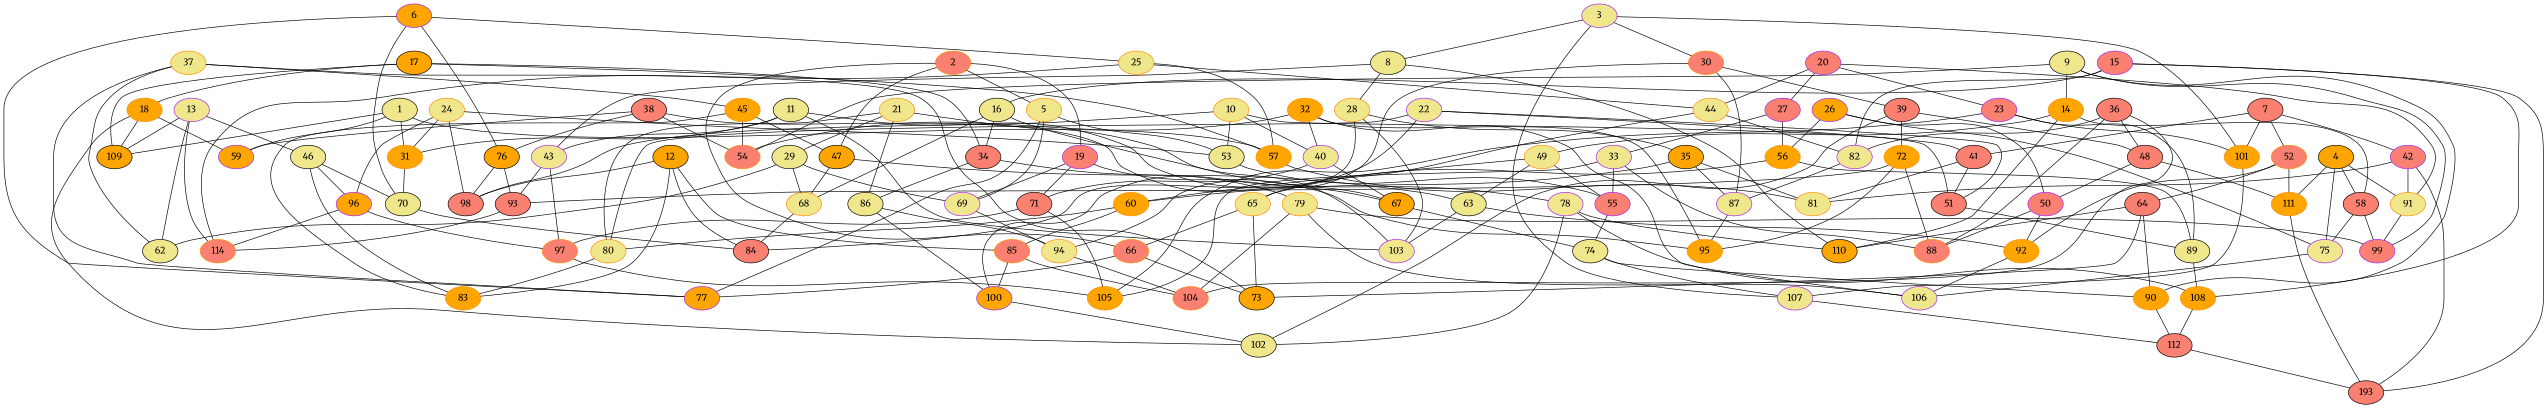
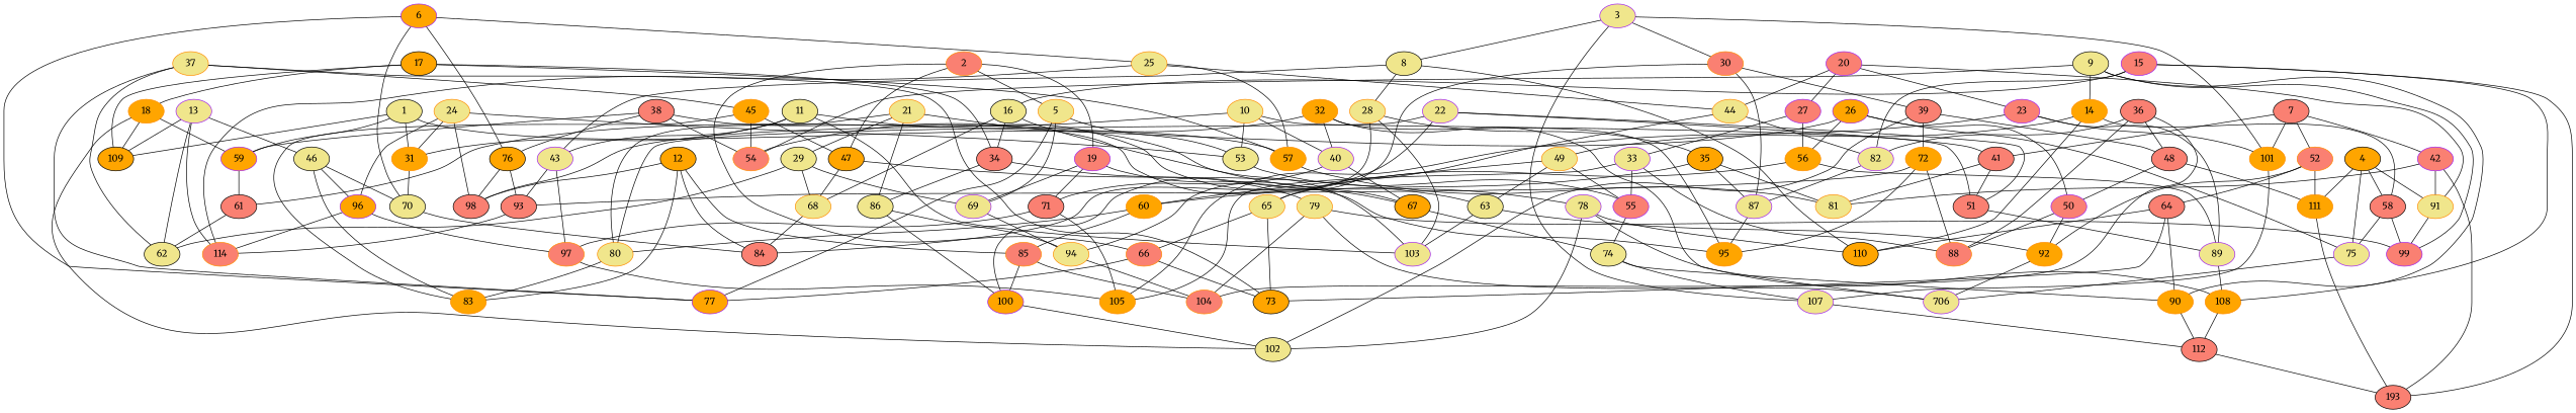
  graph {
    fontname=Merriweather
    node [color=darkorange fillcolor=khaki fontname=Merriweather style=filled]
    edge [fontname=Merriweather]
    1 [color=black]
    31 [fillcolor=orange]
    57 [fillcolor=orange]
    59 [color=purple fillcolor=orange]
    109 [color=black fillcolor=orange]
    70 [color=black]
    81
+   61 [color=black fillcolor=salmon]
    2 [fillcolor=salmon]
    5
    19 [color=purple fillcolor=salmon]
    47 [color=black fillcolor=orange]
    66 [fillcolor=salmon]
    53 [color=black]
    69 [color=purple]
    77 [color=purple fillcolor=orange]
    71 [color=black fillcolor=salmon]
    95 [fillcolor=orange]
    68
    63 [color=black]
    73 [color=black fillcolor=orange]
    3 [color=purple]
    8 [color=black]
    30 [fillcolor=salmon]
    101 [fillcolor=orange]
    107 [color=purple]
    28
    43 [color=purple]
    110 [color=black fillcolor=orange]
    39 [color=black fillcolor=salmon]
    87 [color=purple]
    94
    112 [color=black fillcolor=salmon]
    4 [color=black fillcolor=orange]
    58 [color=black fillcolor=salmon]
    75 [color=purple]
    91
    111 [fillcolor=orange]
    99 [color=purple fillcolor=salmon]
-   106 [color=purple]
+   106 [color=purple label=706]
    n41 [color=black fillcolor=salmon label=193]
    55 [color=purple fillcolor=salmon]
    6 [color=purple fillcolor=orange]
    25
    76 [color=black fillcolor=orange]
    114 [fillcolor=salmon]
    44
    84 [color=black fillcolor=salmon]
    98 [color=black fillcolor=salmon]
    93 [color=black fillcolor=salmon]
    7 [color=black fillcolor=salmon]
    41 [color=black fillcolor=salmon]
    42 [color=purple fillcolor=salmon]
    52 [fillcolor=salmon]
    51 [color=black fillcolor=salmon]
    92 [fillcolor=orange]
    64 [color=black fillcolor=salmon]
    103 [color=purple]
    35 [color=black fillcolor=orange]
    97 [fillcolor=salmon]
    9 [color=black]
    14 [fillcolor=orange]
    54 [fillcolor=salmon]
    90 [fillcolor=orange]
    49
    10
    40 [color=purple]
    67 [color=black fillcolor=orange]
-   89 [color=black]
+   89 [color=purple]
    11 [color=black]
    74 [color=black]
    12 [color=black fillcolor=orange]
    83 [fillcolor=orange]
    85 [fillcolor=salmon]
    100 [color=purple fillcolor=orange]
    104 [fillcolor=salmon]
    13 [color=purple]
    46 [color=black]
    62 [color=black]
    96 [color=purple fillcolor=orange]
    60 [fillcolor=orange]
    15 [color=purple fillcolor=salmon]
    16 [color=black]
    82 [color=purple]
    108 [fillcolor=orange]
    34 [color=black fillcolor=salmon]
    86 [color=black]
    79
    17 [color=black fillcolor=orange]
    18 [fillcolor=orange]
    102 [color=black]
    105 [fillcolor=orange]
    20 [color=purple fillcolor=salmon]
    23 [color=purple fillcolor=salmon]
    27 [color=purple fillcolor=salmon]
    56 [fillcolor=orange]
    33 [color=purple]
    65
    29 [color=black]
    21
    78 [color=purple]
    80
    22 [color=purple]
    24
    26 [color=purple fillcolor=orange]
    50 [color=purple fillcolor=salmon]
    88 [fillcolor=salmon]
    48 [color=black fillcolor=salmon]
    72 [fillcolor=orange]
    32 [fillcolor=orange]
    36 [color=black fillcolor=salmon]
    37
    45 [fillcolor=orange]
    38 [color=black fillcolor=salmon]
    1 -- 31
    1 -- 57
    1 -- 59
    1 -- 109
    31 -- 70
    57 -- 81
+   59 -- 61
    70 -- 84
+   61 -- 62
    2 -- 5
    2 -- 19
    2 -- 47
    2 -- 66
    5 -- 53
    5 -- 69
    5 -- 77
    19 -- 69
    19 -- 71
    19 -- 95
    47 -- 68
    47 -- 63
    66 -- 77
    66 -- 73
    53 -- 55
    69 -- 94
    71 -- 97
    71 -- 105
    68 -- 84
    63 -- 92
    63 -- 103
    3 -- 8
    3 -- 30
    3 -- 101
    3 -- 107
    8 -- 28
    8 -- 43
    8 -- 110
    30 -- 39
    30 -- 87
    30 -- 94
    101 -- 107
    107 -- 112
    28 -- 84
    28 -- 103
    28 -- 35
    43 -- 93
    43 -- 97
    39 -- 102
    39 -- 48
    39 -- 72
    87 -- 95
    94 -- 104
    112 -- n41
    4 -- 58
    4 -- 75
    4 -- 91
    4 -- 111
    58 -- 75
    58 -- 99
    75 -- 106
    91 -- 99
    111 -- n41
    55 -- 74
    6 -- 70
    6 -- 77
    6 -- 25
    6 -- 76
    25 -- 57
    25 -- 114
    25 -- 44
    76 -- 98
    76 -- 93
    44 -- 82
    44 -- 65
    93 -- 114
    7 -- 101
    7 -- 41
    7 -- 42
    7 -- 52
    41 -- 81
    41 -- 51
    42 -- 81
    42 -- 91
    42 -- n41
    52 -- 111
    52 -- 92
    52 -- 64
    51 -- 89
    92 -- 106
    64 -- 73
    64 -- 110
    64 -- 90
    35 -- 81
    35 -- 87
    35 -- 60
    97 -- 105
    9 -- 99
    9 -- 14
    9 -- 54
    9 -- 90
    14 -- 110
    14 -- 58
    14 -- 49
    90 -- 112
    49 -- 63
    49 -- 55
    49 -- 60
    10 -- 53
    10 -- 98
    10 -- 51
    10 -- 40
    40 -- 71
    40 -- 67
    67 -- 74
    89 -- 108
    11 -- 31
    11 -- 43
    11 -- 103
    11 -- 67
    74 -- 107
    74 -- 90
    12 -- 84
    12 -- 98
    12 -- 83
    12 -- 85
    85 -- 100
    85 -- 104
    100 -- 102
    13 -- 109
    13 -- 114
    13 -- 46
    13 -- 62
    46 -- 70
    46 -- 83
    46 -- 96
    96 -- 114
    96 -- 97
    60 -- 85
    60 -- 80
    15 -- n41
    15 -- 16
    15 -- 82
    15 -- 108
    16 -- 68
    16 -- 103
    16 -- 34
    82 -- 87
    108 -- 112
    34 -- 86
    34 -- 79
    86 -- 94
    86 -- 100
    79 -- 99
    79 -- 106
    79 -- 104
    17 -- 57
    17 -- 109
    17 -- 34
    17 -- 18
    18 -- 59
    18 -- 109
    18 -- 102
    20 -- 91
    20 -- 44
    20 -- 23
    20 -- 27
    23 -- 101
    23 -- 89
    23 -- 105
    27 -- 56
    27 -- 33
    56 -- 89
    56 -- 65
    33 -- 55
    33 -- 105
    33 -- 88
    65 -- 66
    65 -- 73
    29 -- 69
    29 -- 68
    29 -- 62
    21 -- 86
    21 -- 29
    21 -- 78
    21 -- 80
    78 -- 110
    78 -- 108
    78 -- 102
    80 -- 83
    22 -- 41
    22 -- 51
    22 -- 100
    22 -- 80
    24 -- 31
    24 -- 53
    24 -- 98
    24 -- 96
+   26 -- 61
    26 -- 75
    26 -- 56
    26 -- 50
    50 -- 92
    50 -- 88
    48 -- 111
    48 -- 50
    72 -- 95
    72 -- 93
    72 -- 88
    32 -- 95
    32 -- 106
    32 -- 54
    32 -- 40
    36 -- 104
    36 -- 82
    36 -- 88
    36 -- 48
    37 -- 77
    37 -- 73
    37 -- 62
    37 -- 45
    45 -- 47
    45 -- 54
    45 -- 83
    38 -- 59
    38 -- 76
    38 -- 54
    38 -- 67
  }
